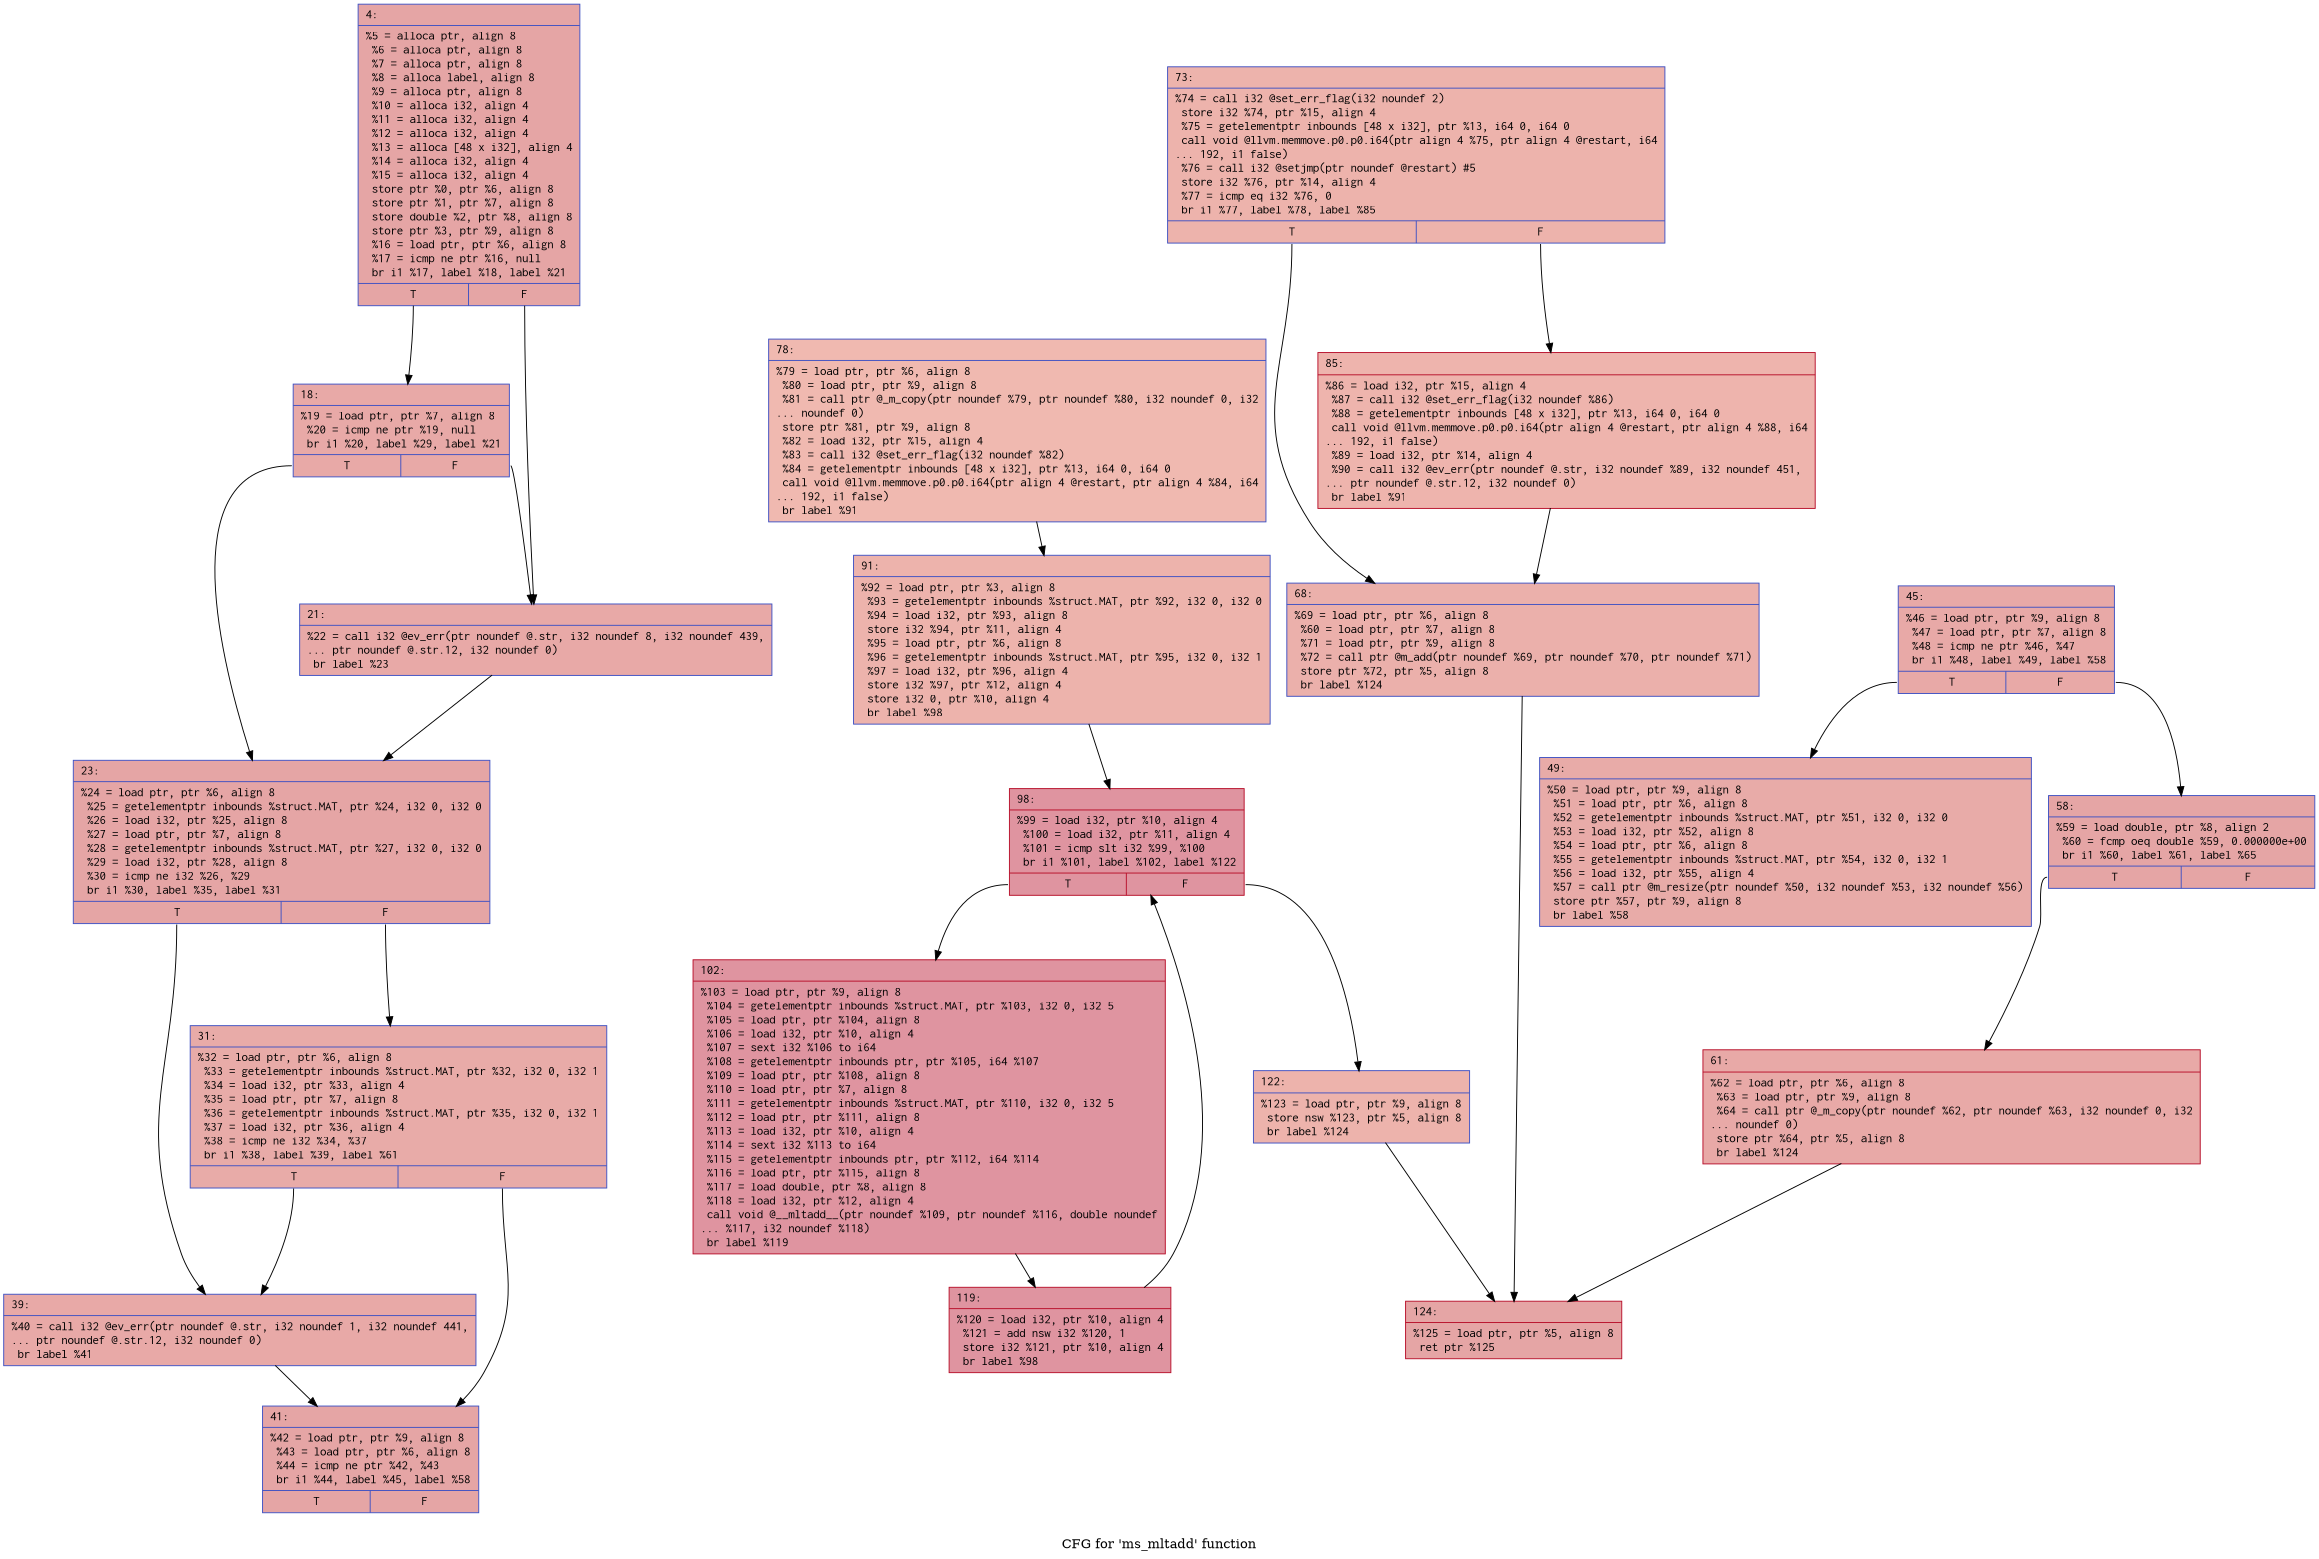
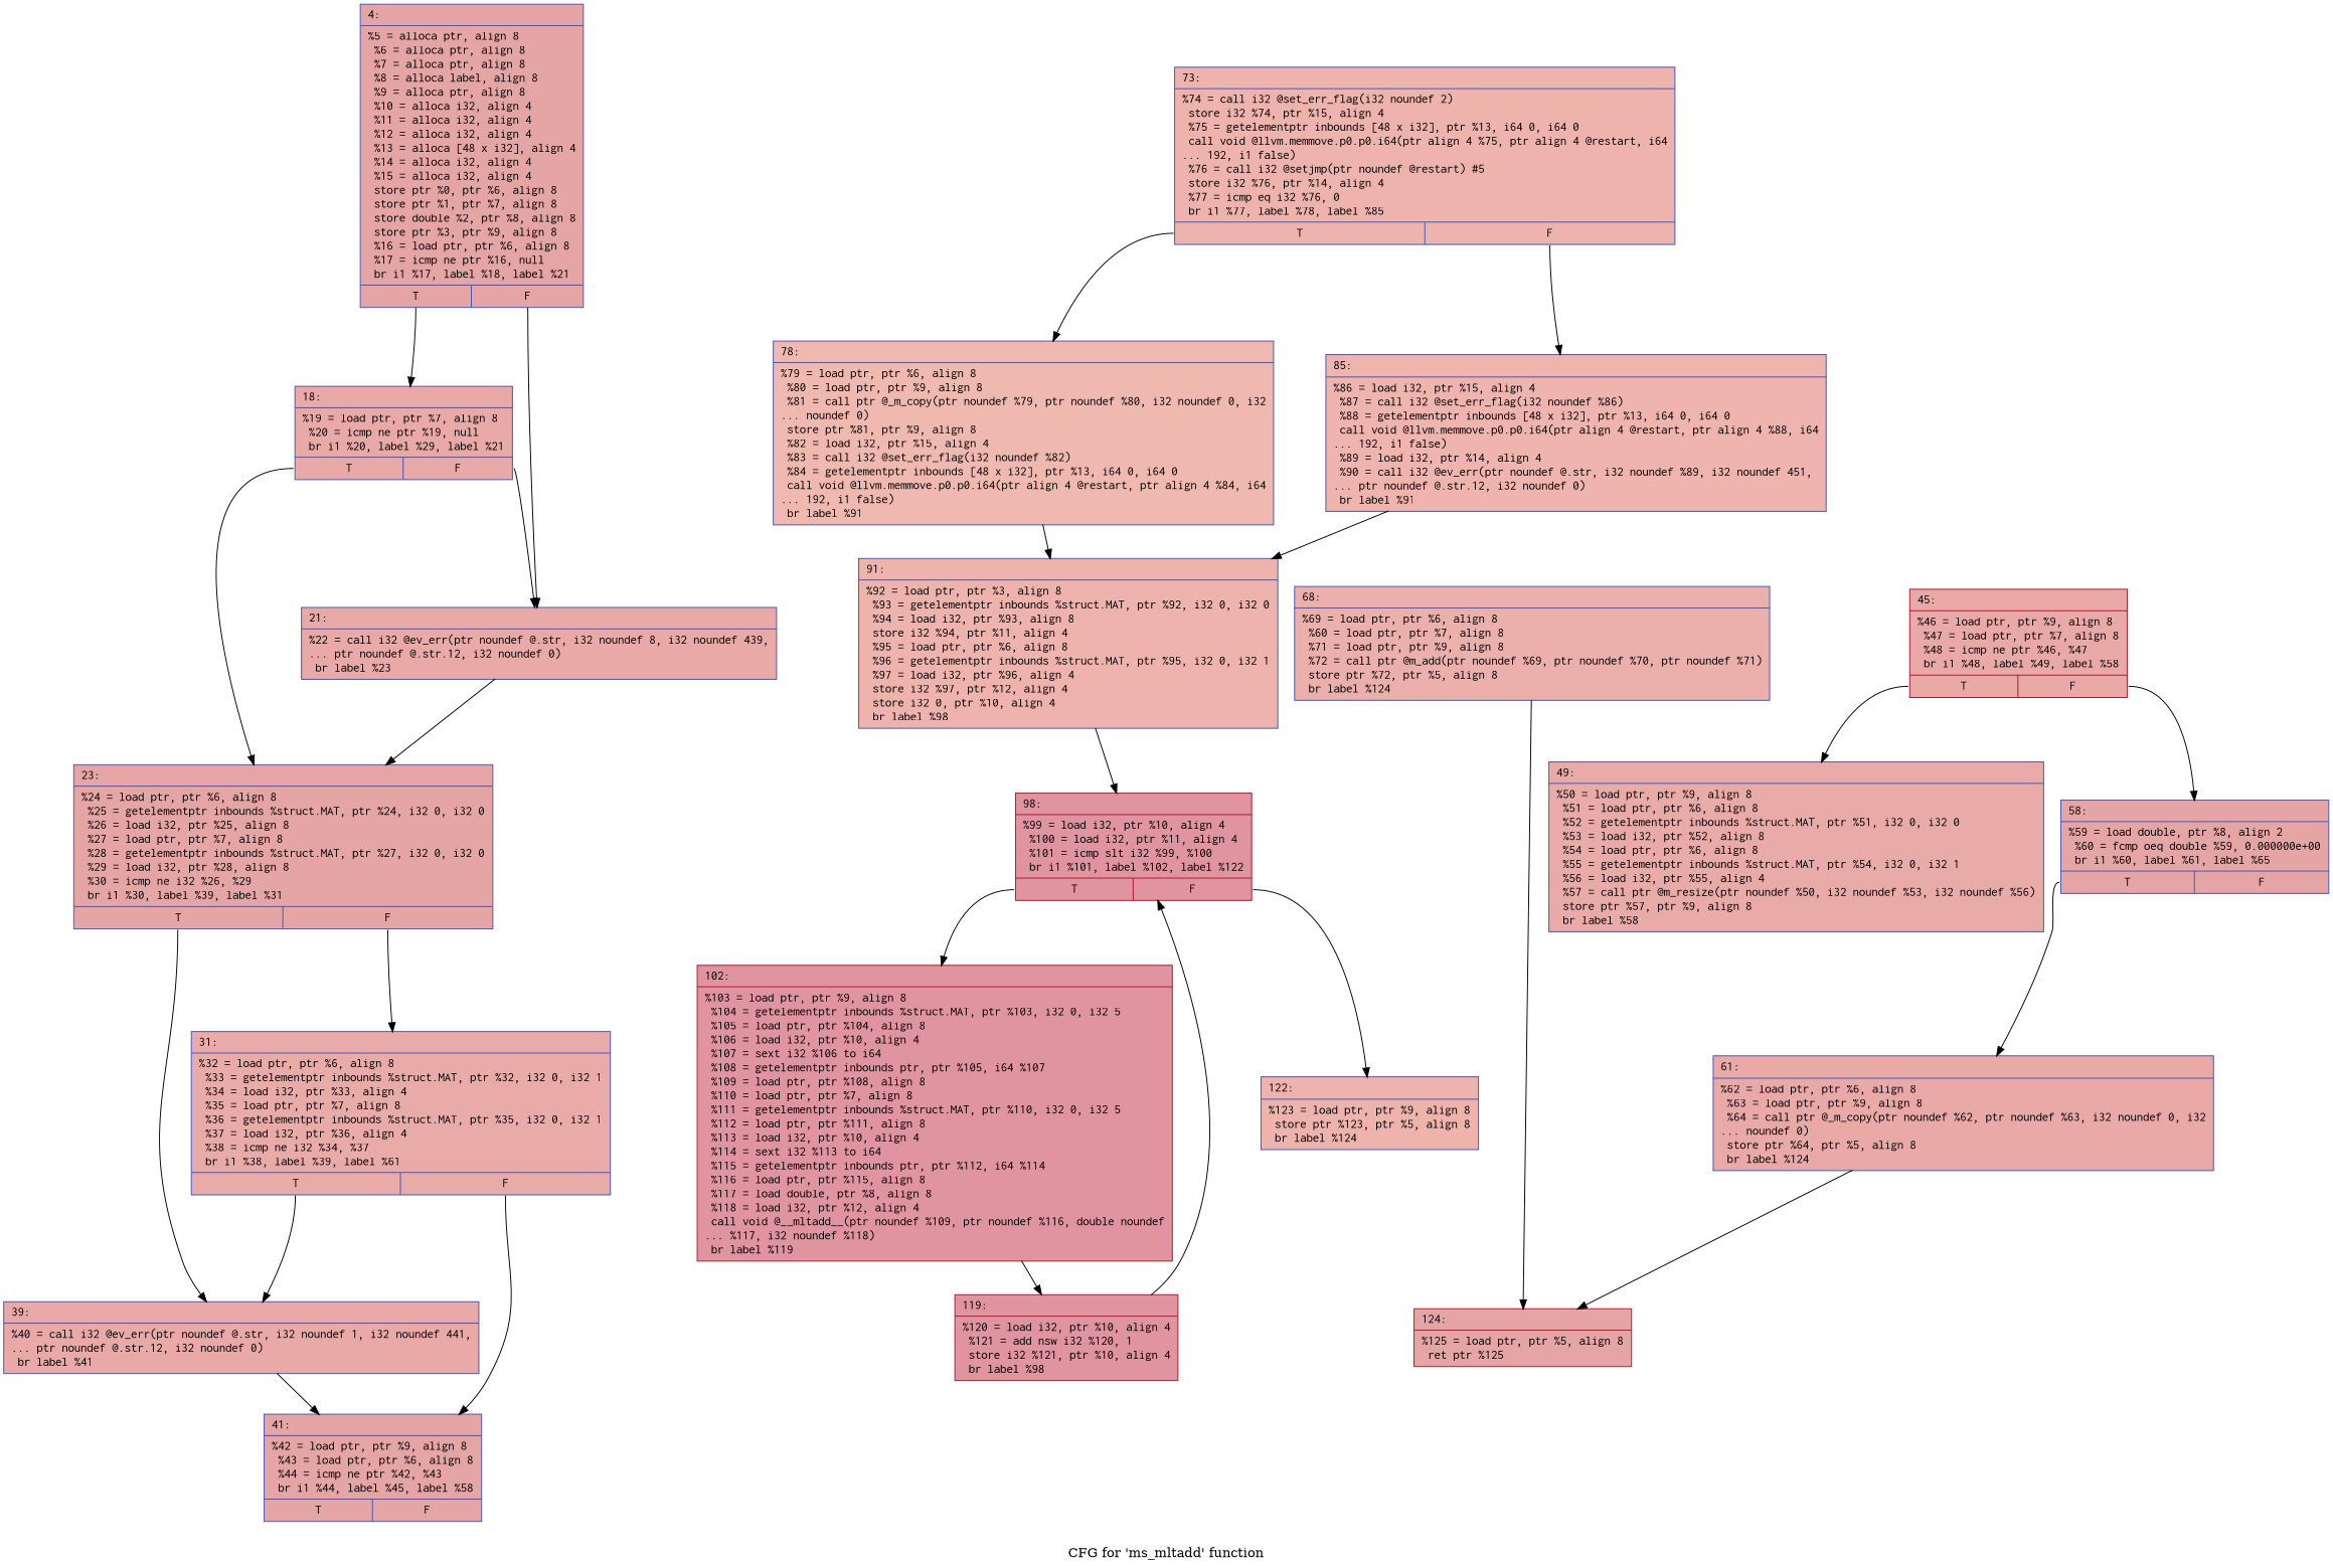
  digraph {
    label="CFG for 'ms_mltadd' function"
    node [color="#3d50c3ff" fillcolor="#c5333470" fontname=Courier shape=record style=filled]
    n1 [label="{4:\l|  %5 = alloca ptr, align 8\l  %6 = alloca ptr, align 8\l  %7 = alloca ptr, align 8\l  %8 = alloca label, align 8\l  %9 = alloca ptr, align 8\l  %10 = alloca i32, align 4\l  %11 = alloca i32, align 4\l  %12 = alloca i32, align 4\l  %13 = alloca [48 x i32], align 4\l  %14 = alloca i32, align 4\l  %15 = alloca i32, align 4\l  store ptr %0, ptr %6, align 8\l  store ptr %1, ptr %7, align 8\l  store double %2, ptr %8, align 8\l  store ptr %3, ptr %9, align 8\l  %16 = load ptr, ptr %6, align 8\l  %17 = icmp ne ptr %16, null\l  br i1 %17, label %18, label %21\l|{<s0>T|<s1>F}}"]
    n2 [fillcolor="#ca3b3770" label="{18:\l|  %19 = load ptr, ptr %7, align 8\l  %20 = icmp ne ptr %19, null\l  br i1 %20, label %29, label %21\l|{<s0>T|<s1>F}}"]
    n3 [fillcolor="#ca3b3770" label="{21:\l|  %22 = call i32 @ev_err(ptr noundef @.str, i32 noundef 8, i32 noundef 439,\l... ptr noundef @.str.12, i32 noundef 0)\l  br label %23\l}"]
-   n4 [label="{23:\l|  %24 = load ptr, ptr %6, align 8\l  %25 = getelementptr inbounds %struct.MAT, ptr %24, i32 0, i32 0\l  %26 = load i32, ptr %25, align 8\l  %27 = load ptr, ptr %7, align 8\l  %28 = getelementptr inbounds %struct.MAT, ptr %27, i32 0, i32 0\l  %29 = load i32, ptr %28, align 8\l  %30 = icmp ne i32 %26, %29\l  br i1 %30, label %35, label %31\l|{<s0>T|<s1>F}}"]
+   n4 [label="{23:\l|  %24 = load ptr, ptr %6, align 8\l  %25 = getelementptr inbounds %struct.MAT, ptr %24, i32 0, i32 0\l  %26 = load i32, ptr %25, align 8\l  %27 = load ptr, ptr %7, align 8\l  %28 = getelementptr inbounds %struct.MAT, ptr %27, i32 0, i32 0\l  %29 = load i32, ptr %28, align 8\l  %30 = icmp ne i32 %26, %29\l  br i1 %30, label %39, label %31\l|{<s0>T|<s1>F}}"]
    n5 [fillcolor="#ca3b3770" label="{39:\l|  %40 = call i32 @ev_err(ptr noundef @.str, i32 noundef 1, i32 noundef 441,\l... ptr noundef @.str.12, i32 noundef 0)\l  br label %41\l}"]
    n6 [fillcolor="#cc403a70" label="{31:\l|  %32 = load ptr, ptr %6, align 8\l  %33 = getelementptr inbounds %struct.MAT, ptr %32, i32 0, i32 1\l  %34 = load i32, ptr %33, align 4\l  %35 = load ptr, ptr %7, align 8\l  %36 = getelementptr inbounds %struct.MAT, ptr %35, i32 0, i32 1\l  %37 = load i32, ptr %36, align 4\l  %38 = icmp ne i32 %34, %37\l  br i1 %38, label %39, label %61\l|{<s0>T|<s1>F}}"]
    n7 [label="{41:\l|  %42 = load ptr, ptr %9, align 8\l  %43 = load ptr, ptr %6, align 8\l  %44 = icmp ne ptr %42, %43\l  br i1 %44, label %45, label %58\l|{<s0>T|<s1>F}}"]
-   n8 [fillcolor="#ca3b3770" label="{45:\l|  %46 = load ptr, ptr %9, align 8\l  %47 = load ptr, ptr %7, align 8\l  %48 = icmp ne ptr %46, %47\l  br i1 %48, label %49, label %58\l|{<s0>T|<s1>F}}"]
+   n8 [color="#b70d28ff" fillcolor="#ca3b3770" label="{45:\l|  %46 = load ptr, ptr %9, align 8\l  %47 = load ptr, ptr %7, align 8\l  %48 = icmp ne ptr %46, %47\l  br i1 %48, label %49, label %58\l|{<s0>T|<s1>F}}"]
    n9 [label="{58:\l|  %59 = load double, ptr %8, align 2\l  %60 = fcmp oeq double %59, 0.000000e+00\l  br i1 %60, label %61, label %65\l|{<s0>T|<s1>F}}"]
    n10 [fillcolor="#cc403a70" label="{49:\l|  %50 = load ptr, ptr %9, align 8\l  %51 = load ptr, ptr %6, align 8\l  %52 = getelementptr inbounds %struct.MAT, ptr %51, i32 0, i32 0\l  %53 = load i32, ptr %52, align 8\l  %54 = load ptr, ptr %6, align 8\l  %55 = getelementptr inbounds %struct.MAT, ptr %54, i32 0, i32 1\l  %56 = load i32, ptr %55, align 4\l  %57 = call ptr @m_resize(ptr noundef %50, i32 noundef %53, i32 noundef %56)\l  store ptr %57, ptr %9, align 8\l  br label %58\l}"]
-   n11 [color="#b70d28ff" fillcolor="#ca3b3770" label="{61:\l|  %62 = load ptr, ptr %6, align 8\l  %63 = load ptr, ptr %9, align 8\l  %64 = call ptr @_m_copy(ptr noundef %62, ptr noundef %63, i32 noundef 0, i32\l... noundef 0)\l  store ptr %64, ptr %5, align 8\l  br label %124\l}"]
+   n11 [fillcolor="#ca3b3770" label="{61:\l|  %62 = load ptr, ptr %6, align 8\l  %63 = load ptr, ptr %9, align 8\l  %64 = call ptr @_m_copy(ptr noundef %62, ptr noundef %63, i32 noundef 0, i32\l... noundef 0)\l  store ptr %64, ptr %5, align 8\l  br label %124\l}"]
    n12 [color="#b70d28ff" label="{124:\l|  %125 = load ptr, ptr %5, align 8\l  ret ptr %125\l}"]
    n13 [fillcolor="#d24b4070" label="{68:\l|  %69 = load ptr, ptr %6, align 8\l  %60 = load ptr, ptr %7, align 8\l  %71 = load ptr, ptr %9, align 8\l  %72 = call ptr @m_add(ptr noundef %69, ptr noundef %70, ptr noundef %71)\l  store ptr %72, ptr %5, align 8\l  br label %124\l}"]
    n14 [fillcolor="#d6524470" label="{73:\l|  %74 = call i32 @set_err_flag(i32 noundef 2)\l  store i32 %74, ptr %15, align 4\l  %75 = getelementptr inbounds [48 x i32], ptr %13, i64 0, i64 0\l  call void @llvm.memmove.p0.p0.i64(ptr align 4 %75, ptr align 4 @restart, i64\l... 192, i1 false)\l  %76 = call i32 @setjmp(ptr noundef @restart) #5\l  store i32 %76, ptr %14, align 4\l  %77 = icmp eq i32 %76, 0\l  br i1 %77, label %78, label %85\l|{<s0>T|<s1>F}}"]
    n15 [fillcolor="#de614d70" label="{78:\l|  %79 = load ptr, ptr %6, align 8\l  %80 = load ptr, ptr %9, align 8\l  %81 = call ptr @_m_copy(ptr noundef %79, ptr noundef %80, i32 noundef 0, i32\l... noundef 0)\l  store ptr %81, ptr %9, align 8\l  %82 = load i32, ptr %15, align 4\l  %83 = call i32 @set_err_flag(i32 noundef %82)\l  %84 = getelementptr inbounds [48 x i32], ptr %13, i64 0, i64 0\l  call void @llvm.memmove.p0.p0.i64(ptr align 4 @restart, ptr align 4 %84, i64\l... 192, i1 false)\l  br label %91\l}"]
-   n16 [color="#b70d28ff" fillcolor="#d8564670" label="{85:\l|  %86 = load i32, ptr %15, align 4\l  %87 = call i32 @set_err_flag(i32 noundef %86)\l  %88 = getelementptr inbounds [48 x i32], ptr %13, i64 0, i64 0\l  call void @llvm.memmove.p0.p0.i64(ptr align 4 @restart, ptr align 4 %88, i64\l... 192, i1 false)\l  %89 = load i32, ptr %14, align 4\l  %90 = call i32 @ev_err(ptr noundef @.str, i32 noundef %89, i32 noundef 451,\l... ptr noundef @.str.12, i32 noundef 0)\l  br label %91\l}"]
+   n16 [fillcolor="#d8564670" label="{85:\l|  %86 = load i32, ptr %15, align 4\l  %87 = call i32 @set_err_flag(i32 noundef %86)\l  %88 = getelementptr inbounds [48 x i32], ptr %13, i64 0, i64 0\l  call void @llvm.memmove.p0.p0.i64(ptr align 4 @restart, ptr align 4 %88, i64\l... 192, i1 false)\l  %89 = load i32, ptr %14, align 4\l  %90 = call i32 @ev_err(ptr noundef @.str, i32 noundef %89, i32 noundef 451,\l... ptr noundef @.str.12, i32 noundef 0)\l  br label %91\l}"]
    n17 [fillcolor="#d6524470" label="{91:\l|  %92 = load ptr, ptr %3, align 8\l  %93 = getelementptr inbounds %struct.MAT, ptr %92, i32 0, i32 0\l  %94 = load i32, ptr %93, align 8\l  store i32 %94, ptr %11, align 4\l  %95 = load ptr, ptr %6, align 8\l  %96 = getelementptr inbounds %struct.MAT, ptr %95, i32 0, i32 1\l  %97 = load i32, ptr %96, align 4\l  store i32 %97, ptr %12, align 4\l  store i32 0, ptr %10, align 4\l  br label %98\l}"]
    n18 [color="#b70d28ff" fillcolor="#b70d2870" label="{98:\l|  %99 = load i32, ptr %10, align 4\l  %100 = load i32, ptr %11, align 4\l  %101 = icmp slt i32 %99, %100\l  br i1 %101, label %102, label %122\l|{<s0>T|<s1>F}}"]
    n19 [color="#b70d28ff" fillcolor="#b70d2870" label="{102:\l|  %103 = load ptr, ptr %9, align 8\l  %104 = getelementptr inbounds %struct.MAT, ptr %103, i32 0, i32 5\l  %105 = load ptr, ptr %104, align 8\l  %106 = load i32, ptr %10, align 4\l  %107 = sext i32 %106 to i64\l  %108 = getelementptr inbounds ptr, ptr %105, i64 %107\l  %109 = load ptr, ptr %108, align 8\l  %110 = load ptr, ptr %7, align 8\l  %111 = getelementptr inbounds %struct.MAT, ptr %110, i32 0, i32 5\l  %112 = load ptr, ptr %111, align 8\l  %113 = load i32, ptr %10, align 4\l  %114 = sext i32 %113 to i64\l  %115 = getelementptr inbounds ptr, ptr %112, i64 %114\l  %116 = load ptr, ptr %115, align 8\l  %117 = load double, ptr %8, align 8\l  %118 = load i32, ptr %12, align 4\l  call void @__mltadd__(ptr noundef %109, ptr noundef %116, double noundef\l... %117, i32 noundef %118)\l  br label %119\l}"]
-   n20 [fillcolor="#d6524470" label="{122:\l|  %123 = load ptr, ptr %9, align 8\l  store nsw %123, ptr %5, align 8\l  br label %124\l}"]
+   n20 [fillcolor="#d6524470" label="{122:\l|  %123 = load ptr, ptr %9, align 8\l  store ptr %123, ptr %5, align 8\l  br label %124\l}"]
    n21 [color="#b70d28ff" fillcolor="#b70d2870" label="{119:\l|  %120 = load i32, ptr %10, align 4\l  %121 = add nsw i32 %120, 1\l  store i32 %121, ptr %10, align 4\l  br label %98\l}"]
    n1 -> n2 [tailport=s0]
    n1 -> n3 [tailport=s1]
    n2 -> n3 [tailport=s1]
    n2 -> n4 [tailport=s0]
    n3 -> n4
    n4 -> n5 [tailport=s0]
    n4 -> n6 [tailport=s1]
    n5 -> n7
    n6 -> n5 [tailport=s0]
    n6 -> n7 [tailport=s1]
    n8 -> n9 [tailport=s1]
    n8 -> n10 [tailport=s0]
    n9 -> n11 [tailport=s0]
    n11 -> n12
    n13 -> n12
-   n14 -> n13 [tailport=s0]
+   n14 -> n15 [tailport=s0]
    n14 -> n16 [tailport=s1]
    n15 -> n17
-   n16 -> n13
+   n16 -> n17
    n17 -> n18
    n18 -> n19 [tailport=s0]
    n18 -> n20 [tailport=s1]
    n19 -> n21
-   n20 -> n12
    n21 -> n18
  }
